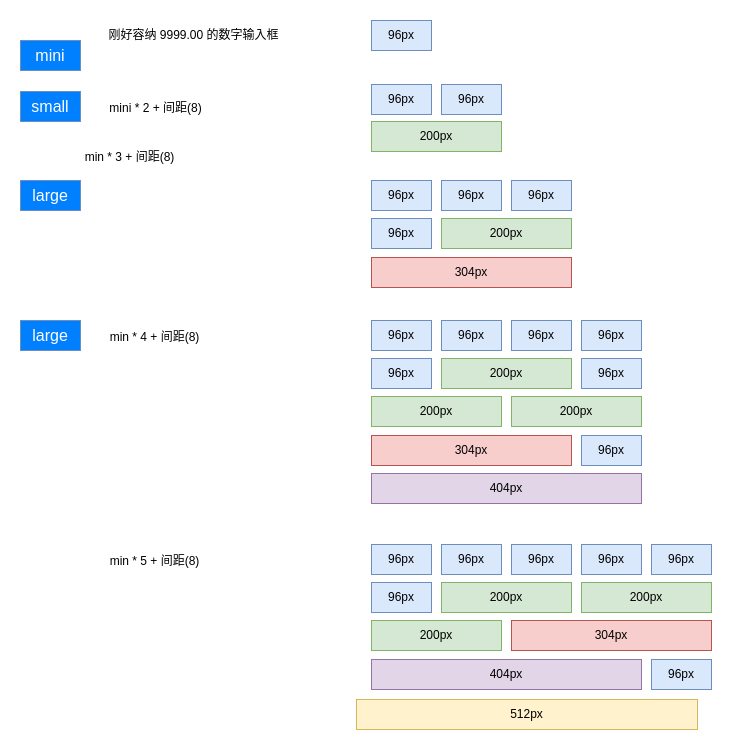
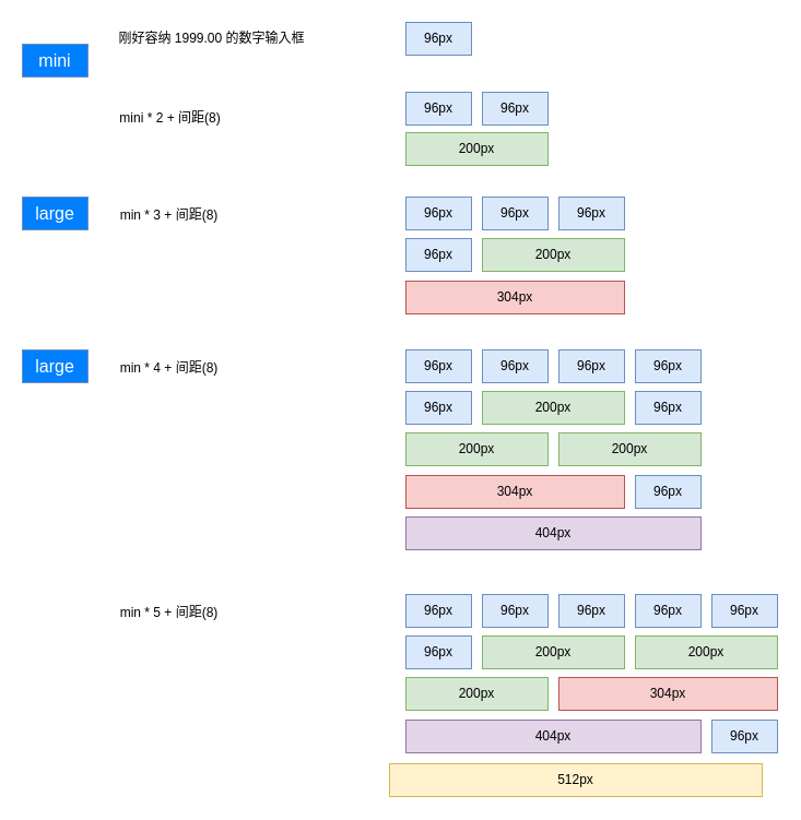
  <mxCell id="0" />
  <mxCell id="1" parent="0" />
  <mxCell id="2" value="&lt;font color=&quot;#ffffff&quot; style=&quot;font-size: 16px;&quot;&gt;mini&lt;/font&gt;" style="text;html=1;strokeColor=#6c8ebf;fillColor=#007FFF;align=center;verticalAlign=middle;whiteSpace=wrap;rounded=0;" parent="1" vertex="1"><mxGeometry x="20" y="40" width="60" height="30" as="geometry" /></mxCell>
- <mxCell id="3" value="&lt;font color=&quot;#ffffff&quot;&gt;&lt;span style=&quot;font-size: 16px;&quot;&gt;small&lt;/span&gt;&lt;/font&gt;" style="text;html=1;strokeColor=#6c8ebf;fillColor=#007FFF;align=center;verticalAlign=middle;whiteSpace=wrap;rounded=0;" parent="1" vertex="1"><mxGeometry x="20" y="91" width="60" height="30" as="geometry" /></mxCell>
  <mxCell id="4" value="&lt;font color=&quot;#ffffff&quot;&gt;&lt;span style=&quot;font-size: 16px;&quot;&gt;large&lt;/span&gt;&lt;/font&gt;" style="text;html=1;strokeColor=#6c8ebf;fillColor=#007FFF;align=center;verticalAlign=middle;whiteSpace=wrap;rounded=0;" parent="1" vertex="1"><mxGeometry x="20" y="180" width="60" height="30" as="geometry" /></mxCell>
  <mxCell id="5" value="96px" style="rounded=0;whiteSpace=wrap;html=1;fillColor=#dae8fc;strokeColor=#6c8ebf;" vertex="1" parent="1"><mxGeometry x="371" y="20" width="60" height="30" as="geometry" /></mxCell>
  <mxCell id="6" value="96px" style="rounded=0;whiteSpace=wrap;html=1;fillColor=#dae8fc;strokeColor=#6c8ebf;" vertex="1" parent="1"><mxGeometry x="371" y="84" width="60" height="30" as="geometry" /></mxCell>
  <mxCell id="7" value="96px" style="rounded=0;whiteSpace=wrap;html=1;fillColor=#dae8fc;strokeColor=#6c8ebf;" vertex="1" parent="1"><mxGeometry x="441" y="84" width="60" height="30" as="geometry" /></mxCell>
- <mxCell id="8" value="刚好容纳 9999.00 的数字输入框" style="text;html=1;align=center;verticalAlign=middle;resizable=0;points=[];autosize=1;strokeColor=none;fillColor=none;" vertex="1" parent="1"><mxGeometry x="99" y="22" width="188" height="26" as="geometry" /></mxCell>
+ <mxCell id="8" value="刚好容纳 1999.00 的数字输入框" style="text;html=1;align=center;verticalAlign=middle;resizable=0;points=[];autosize=1;strokeColor=none;fillColor=none;" vertex="1" parent="1"><mxGeometry x="99" y="22" width="188" height="26" as="geometry" /></mxCell>
  <mxCell id="9" value="200px" style="rounded=0;whiteSpace=wrap;html=1;fillColor=#d5e8d4;strokeColor=#82b366;" vertex="1" parent="1"><mxGeometry x="371" y="121" width="130" height="30" as="geometry" /></mxCell>
  <mxCell id="10" value="mini * 2 + 间距(8)" style="text;html=1;align=center;verticalAlign=middle;resizable=0;points=[];autosize=1;strokeColor=none;fillColor=none;" vertex="1" parent="1"><mxGeometry x="100" y="95" width="110" height="26" as="geometry" /></mxCell>
  <mxCell id="11" value="96px" style="rounded=0;whiteSpace=wrap;html=1;fillColor=#dae8fc;strokeColor=#6c8ebf;" vertex="1" parent="1"><mxGeometry x="371" y="180" width="60" height="30" as="geometry" /></mxCell>
  <mxCell id="12" value="96px" style="rounded=0;whiteSpace=wrap;html=1;fillColor=#dae8fc;strokeColor=#6c8ebf;" vertex="1" parent="1"><mxGeometry x="441" y="180" width="60" height="30" as="geometry" /></mxCell>
  <mxCell id="13" value="200px" style="rounded=0;whiteSpace=wrap;html=1;fillColor=#d5e8d4;strokeColor=#82b366;" vertex="1" parent="1"><mxGeometry x="441" y="218" width="130" height="30" as="geometry" /></mxCell>
  <mxCell id="14" value="96px" style="rounded=0;whiteSpace=wrap;html=1;fillColor=#dae8fc;strokeColor=#6c8ebf;" vertex="1" parent="1"><mxGeometry x="511" y="180" width="60" height="30" as="geometry" /></mxCell>
  <mxCell id="15" value="96px" style="rounded=0;whiteSpace=wrap;html=1;fillColor=#dae8fc;strokeColor=#6c8ebf;" vertex="1" parent="1"><mxGeometry x="371" y="218" width="60" height="30" as="geometry" /></mxCell>
  <mxCell id="16" value="304px" style="rounded=0;whiteSpace=wrap;html=1;fillColor=#f8cecc;strokeColor=#b85450;" vertex="1" parent="1"><mxGeometry x="371" y="257" width="200" height="30" as="geometry" /></mxCell>
- <mxCell id="17" value="min * 3 + 间距(8)" style="text;html=1;align=center;verticalAlign=middle;resizable=0;points=[];autosize=1;strokeColor=none;fillColor=none;" vertex="1" parent="1"><mxGeometry x="75" y="144" width="108" height="26" as="geometry" /></mxCell>
+ <mxCell id="17" value="min * 3 + 间距(8)" style="text;html=1;align=center;verticalAlign=middle;resizable=0;points=[];autosize=1;strokeColor=none;fillColor=none;" vertex="1" parent="1"><mxGeometry x="100" y="184" width="108" height="26" as="geometry" /></mxCell>
  <mxCell id="18" value="&lt;font color=&quot;#ffffff&quot;&gt;&lt;span style=&quot;font-size: 16px;&quot;&gt;large&lt;/span&gt;&lt;/font&gt;" style="text;html=1;strokeColor=#6c8ebf;fillColor=#007FFF;align=center;verticalAlign=middle;whiteSpace=wrap;rounded=0;" vertex="1" parent="1"><mxGeometry x="20" y="320" width="60" height="30" as="geometry" /></mxCell>
  <mxCell id="19" value="96px" style="rounded=0;whiteSpace=wrap;html=1;fillColor=#dae8fc;strokeColor=#6c8ebf;" vertex="1" parent="1"><mxGeometry x="371" y="320" width="60" height="30" as="geometry" /></mxCell>
  <mxCell id="20" value="96px" style="rounded=0;whiteSpace=wrap;html=1;fillColor=#dae8fc;strokeColor=#6c8ebf;" vertex="1" parent="1"><mxGeometry x="441" y="320" width="60" height="30" as="geometry" /></mxCell>
  <mxCell id="21" value="200px" style="rounded=0;whiteSpace=wrap;html=1;fillColor=#d5e8d4;strokeColor=#82b366;" vertex="1" parent="1"><mxGeometry x="441" y="358" width="130" height="30" as="geometry" /></mxCell>
  <mxCell id="22" value="96px" style="rounded=0;whiteSpace=wrap;html=1;fillColor=#dae8fc;strokeColor=#6c8ebf;" vertex="1" parent="1"><mxGeometry x="511" y="320" width="60" height="30" as="geometry" /></mxCell>
  <mxCell id="23" value="96px" style="rounded=0;whiteSpace=wrap;html=1;fillColor=#dae8fc;strokeColor=#6c8ebf;" vertex="1" parent="1"><mxGeometry x="371" y="358" width="60" height="30" as="geometry" /></mxCell>
  <mxCell id="24" value="304px" style="rounded=0;whiteSpace=wrap;html=1;fillColor=#f8cecc;strokeColor=#b85450;" vertex="1" parent="1"><mxGeometry x="371" y="435" width="200" height="30" as="geometry" /></mxCell>
  <mxCell id="25" value="min * 4 + 间距(8)" style="text;html=1;align=center;verticalAlign=middle;resizable=0;points=[];autosize=1;strokeColor=none;fillColor=none;" vertex="1" parent="1"><mxGeometry x="100" y="324" width="108" height="26" as="geometry" /></mxCell>
  <mxCell id="26" value="96px" style="rounded=0;whiteSpace=wrap;html=1;fillColor=#dae8fc;strokeColor=#6c8ebf;" vertex="1" parent="1"><mxGeometry x="581" y="320" width="60" height="30" as="geometry" /></mxCell>
  <mxCell id="27" value="96px" style="rounded=0;whiteSpace=wrap;html=1;fillColor=#dae8fc;strokeColor=#6c8ebf;" vertex="1" parent="1"><mxGeometry x="581" y="358" width="60" height="30" as="geometry" /></mxCell>
  <mxCell id="28" value="96px" style="rounded=0;whiteSpace=wrap;html=1;fillColor=#dae8fc;strokeColor=#6c8ebf;" vertex="1" parent="1"><mxGeometry x="581" y="435" width="60" height="30" as="geometry" /></mxCell>
  <mxCell id="29" value="200px" style="rounded=0;whiteSpace=wrap;html=1;fillColor=#d5e8d4;strokeColor=#82b366;" vertex="1" parent="1"><mxGeometry x="371" y="396" width="130" height="30" as="geometry" /></mxCell>
  <mxCell id="30" value="200px" style="rounded=0;whiteSpace=wrap;html=1;fillColor=#d5e8d4;strokeColor=#82b366;" vertex="1" parent="1"><mxGeometry x="511" y="396" width="130" height="30" as="geometry" /></mxCell>
  <mxCell id="31" value="96px" style="rounded=0;whiteSpace=wrap;html=1;fillColor=#dae8fc;strokeColor=#6c8ebf;" vertex="1" parent="1"><mxGeometry x="371" y="544" width="60" height="30" as="geometry" /></mxCell>
  <mxCell id="32" value="96px" style="rounded=0;whiteSpace=wrap;html=1;fillColor=#dae8fc;strokeColor=#6c8ebf;" vertex="1" parent="1"><mxGeometry x="441" y="544" width="60" height="30" as="geometry" /></mxCell>
  <mxCell id="33" value="200px" style="rounded=0;whiteSpace=wrap;html=1;fillColor=#d5e8d4;strokeColor=#82b366;" vertex="1" parent="1"><mxGeometry x="441" y="582" width="130" height="30" as="geometry" /></mxCell>
  <mxCell id="34" value="96px" style="rounded=0;whiteSpace=wrap;html=1;fillColor=#dae8fc;strokeColor=#6c8ebf;" vertex="1" parent="1"><mxGeometry x="511" y="544" width="60" height="30" as="geometry" /></mxCell>
  <mxCell id="35" value="96px" style="rounded=0;whiteSpace=wrap;html=1;fillColor=#dae8fc;strokeColor=#6c8ebf;" vertex="1" parent="1"><mxGeometry x="371" y="582" width="60" height="30" as="geometry" /></mxCell>
  <mxCell id="36" value="min * 5 + 间距(8)" style="text;html=1;align=center;verticalAlign=middle;resizable=0;points=[];autosize=1;strokeColor=none;fillColor=none;" vertex="1" parent="1"><mxGeometry x="100" y="548" width="108" height="26" as="geometry" /></mxCell>
  <mxCell id="37" value="96px" style="rounded=0;whiteSpace=wrap;html=1;fillColor=#dae8fc;strokeColor=#6c8ebf;" vertex="1" parent="1"><mxGeometry x="581" y="544" width="60" height="30" as="geometry" /></mxCell>
  <mxCell id="38" value="200px" style="rounded=0;whiteSpace=wrap;html=1;fillColor=#d5e8d4;strokeColor=#82b366;" vertex="1" parent="1"><mxGeometry x="371" y="620" width="130" height="30" as="geometry" /></mxCell>
  <mxCell id="39" value="200px" style="rounded=0;whiteSpace=wrap;html=1;fillColor=#d5e8d4;strokeColor=#82b366;" vertex="1" parent="1"><mxGeometry x="581" y="582" width="130" height="30" as="geometry" /></mxCell>
  <mxCell id="40" value="96px" style="rounded=0;whiteSpace=wrap;html=1;fillColor=#dae8fc;strokeColor=#6c8ebf;" vertex="1" parent="1"><mxGeometry x="651" y="544" width="60" height="30" as="geometry" /></mxCell>
  <mxCell id="41" value="304px" style="rounded=0;whiteSpace=wrap;html=1;fillColor=#f8cecc;strokeColor=#b85450;" vertex="1" parent="1"><mxGeometry x="511" y="620" width="200" height="30" as="geometry" /></mxCell>
  <mxCell id="42" value="96px" style="rounded=0;whiteSpace=wrap;html=1;fillColor=#dae8fc;strokeColor=#6c8ebf;" vertex="1" parent="1"><mxGeometry x="651" y="659" width="60" height="30" as="geometry" /></mxCell>
  <mxCell id="43" value="404px" style="rounded=0;whiteSpace=wrap;html=1;fillColor=#e1d5e7;strokeColor=#9673a6;" vertex="1" parent="1"><mxGeometry x="371" y="473" width="270" height="30" as="geometry" /></mxCell>
  <mxCell id="44" value="512px" style="rounded=0;whiteSpace=wrap;html=1;fillColor=#fff2cc;strokeColor=#d6b656;" vertex="1" parent="1"><mxGeometry x="356" y="699" width="341" height="30" as="geometry" /></mxCell>
  <mxCell id="45" value="404px" style="rounded=0;whiteSpace=wrap;html=1;fillColor=#e1d5e7;strokeColor=#9673a6;" vertex="1" parent="1"><mxGeometry x="371" y="659" width="270" height="30" as="geometry" /></mxCell>
